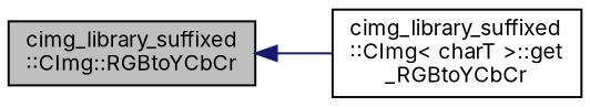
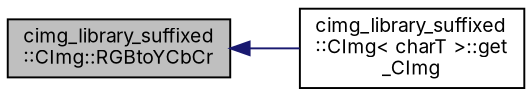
  digraph {
    rankdir=LR
    fontname=Inter
    node [color=black fontname=Inter fontsize=10 shape=record style=filled]
    n1 [fillcolor=grey75 fontcolor=black height=0.2 label="cimg_library_suffixed\l::CImg::RGBtoYCbCr" width=0.4]
-   n2 [fillcolor=white height=0.2 label="cimg_library_suffixed\l::CImg\< charT \>::get\l_RGBtoYCbCr" width=0.4]
+   n2 [fillcolor=white height=0.2 label="cimg_library_suffixed\l::CImg\< charT \>::get\l_CImg" width=0.4]
    n1 -> n2 [color=midnightblue dir=back fontname=Inter fontsize=10 labelfontname=Helvetica labelfontsize=10 style=solid]
  }
